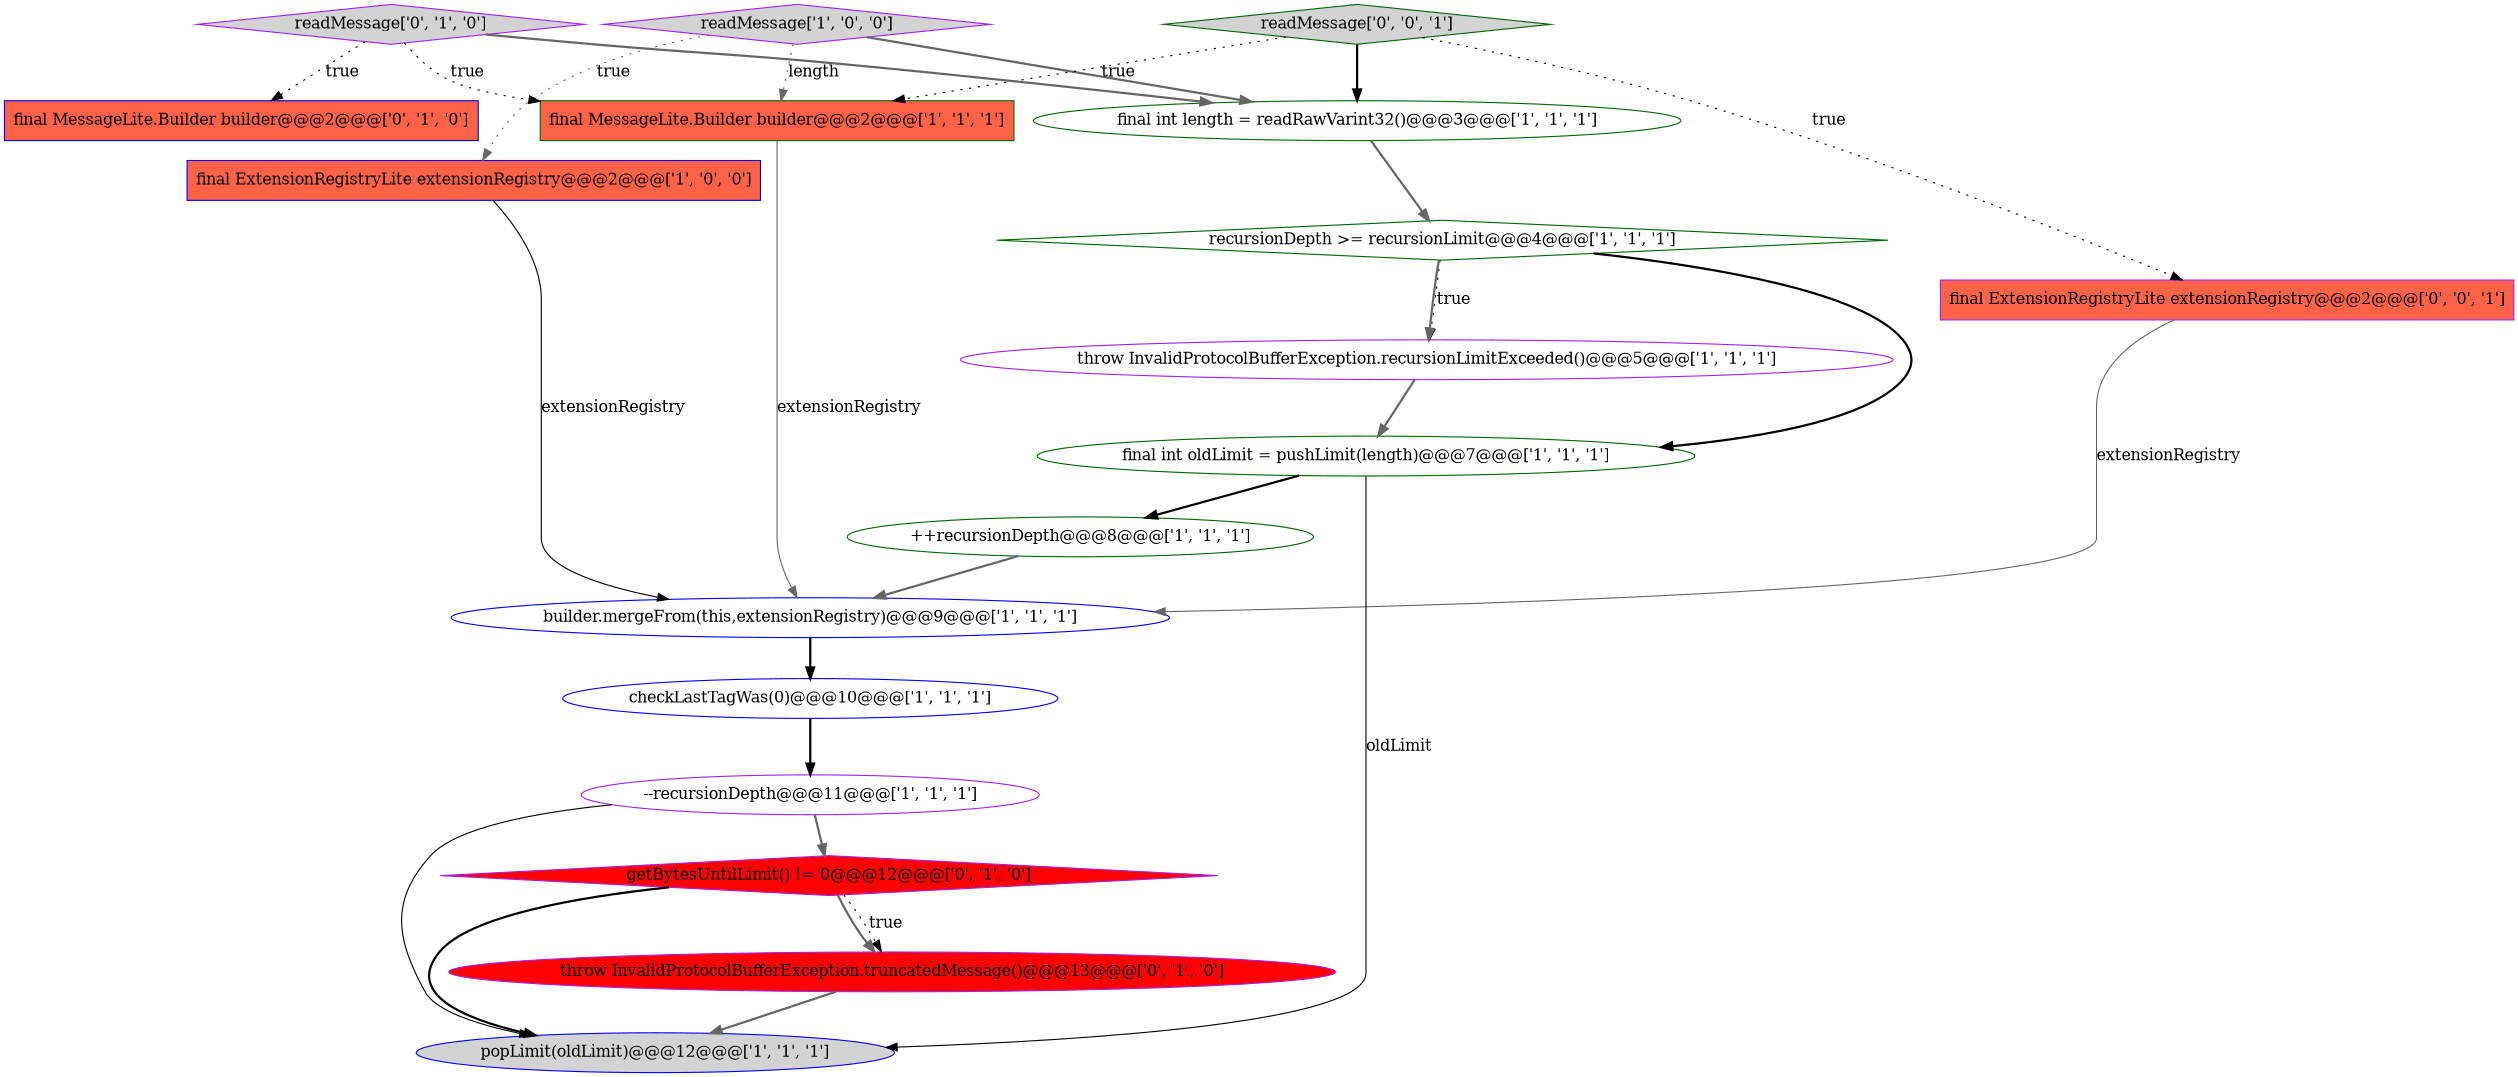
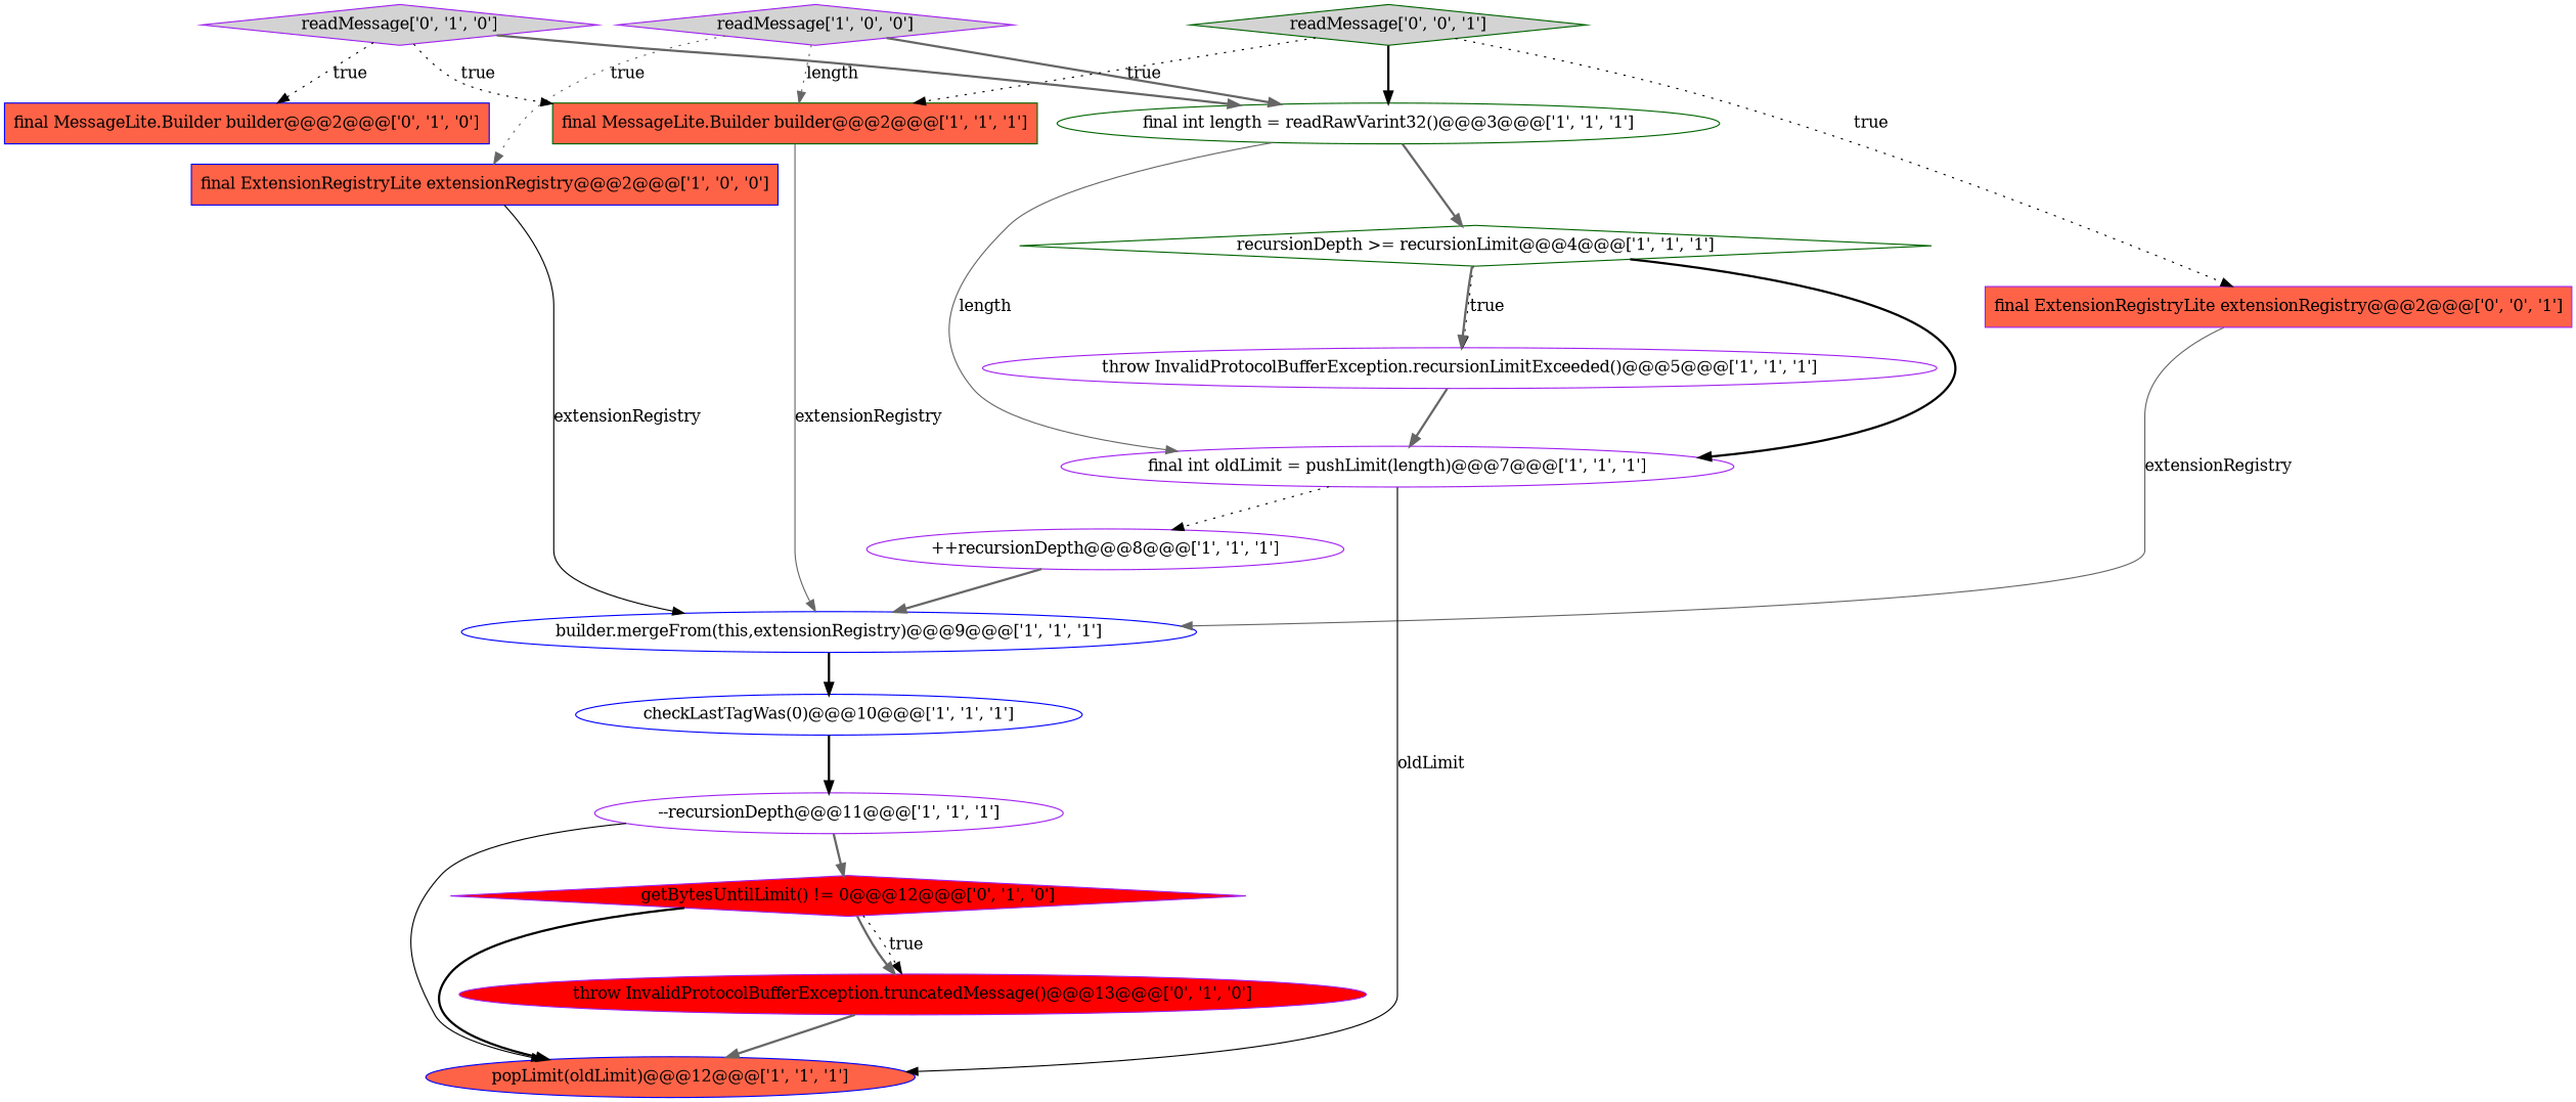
  digraph {
    node [color=purple fillcolor=white shape=ellipse style=filled]
    edge [color=black style=bold]
    n1 [color=blue label="builder.mergeFrom(this,extensionRegistry)@@@9@@@['1', '1', '1']"]
    n2 [color=blue label="checkLastTagWas(0)@@@10@@@['1', '1', '1']"]
    n3 [label="--recursionDepth@@@11@@@['1', '1', '1']"]
    n4 [fillcolor=tomato label="final ExtensionRegistryLite extensionRegistry@@@2@@@['0', '0', '1']" shape=box]
    n5 [fillcolor=red label="getBytesUntilLimit() != 0@@@12@@@['0', '1', '0']" shape=diamond]
-   n6 [color=blue fillcolor=lightgray label="popLimit(oldLimit)@@@12@@@['1', '1', '1']"]
+   n6 [color=blue fillcolor=tomato label="popLimit(oldLimit)@@@12@@@['1', '1', '1']"]
    n7 [fillcolor=red label="throw InvalidProtocolBufferException.truncatedMessage()@@@13@@@['0', '1', '0']"]
    n8 [fillcolor=lightgray label="readMessage['1', '0', '0']" shape=diamond]
    n9 [color=darkgreen label="final int length = readRawVarint32()@@@3@@@['1', '1', '1']"]
    n10 [color=blue fillcolor=tomato label="final ExtensionRegistryLite extensionRegistry@@@2@@@['1', '0', '0']" shape=box]
    n11 [color=darkgreen fillcolor=tomato label="final MessageLite.Builder builder@@@2@@@['1', '1', '1']" shape=box]
-   n12 [color=darkgreen label="final int oldLimit = pushLimit(length)@@@7@@@['1', '1', '1']"]
+   n12 [label="final int oldLimit = pushLimit(length)@@@7@@@['1', '1', '1']"]
    n13 [color=darkgreen label="recursionDepth >= recursionLimit@@@4@@@['1', '1', '1']" shape=diamond]
-   n14 [color=darkgreen label="++recursionDepth@@@8@@@['1', '1', '1']"]
+   n14 [label="++recursionDepth@@@8@@@['1', '1', '1']"]
    n15 [label="throw InvalidProtocolBufferException.recursionLimitExceeded()@@@5@@@['1', '1', '1']"]
    n16 [color=blue fillcolor=tomato label="final MessageLite.Builder builder@@@2@@@['0', '1', '0']" shape=box]
    n17 [color=darkgreen fillcolor=lightgray label="readMessage['0', '0', '1']" shape=diamond]
    n18 [fillcolor=lightgray label="readMessage['0', '1', '0']" shape=diamond]
    n1 -> n2
    n2 -> n3
    n3 -> n5 [color=gray40]
    n3 -> n6 [style=solid]
    n4 -> n1 [color=gray40 label=extensionRegistry style=solid]
    n5 -> n6
    n5 -> n7 [label=true style=dotted]
    n5 -> n7 [color=gray40]
    n7 -> n6 [color=gray40]
    n8 -> n9 [color=gray40]
    n8 -> n10 [color=gray40 label=true style=dotted]
    n8 -> n11 [color=gray40 label=length style=dotted]
+   n9 -> n12 [color=gray40 label=length style=solid]
    n9 -> n13 [color=gray40]
    n10 -> n1 [label=extensionRegistry style=solid]
    n11 -> n1 [color=gray40 label=extensionRegistry style=solid]
    n12 -> n6 [label=oldLimit style=solid]
-   n12 -> n14
+   n12 -> n14 [style=dotted]
    n13 -> n12
    n13 -> n15 [label=true style=dotted]
    n13 -> n15 [color=gray40]
    n14 -> n1 [color=gray40]
    n15 -> n12 [color=gray40]
    n17 -> n4 [label=true style=dotted]
    n17 -> n9
    n17 -> n11 [label=true style=dotted]
    n18 -> n9 [color=gray40]
    n18 -> n11 [label=true style=dotted]
    n18 -> n16 [label=true style=dotted]
  }
